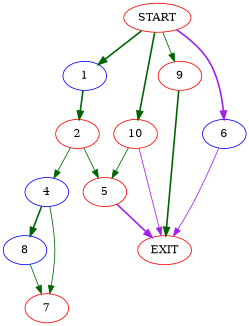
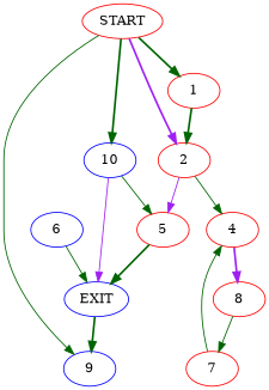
  digraph {
    node [color=red]
    edge [color=darkgreen style=solid]
    n1 [label=START]
-   1 [color=blue]
+   1
    6 [color=blue]
-   9
-   10
+   9 [color=blue]
+   10 [color=blue]
    2
-   n7 [label=EXIT]
+   n7 [color=blue label=EXIT]
    5
-   4 [color=blue]
+   4
    7
-   8 [color=blue]
+   8
    n1 -> 1 [style=bold]
-   n1 -> 6 [color=purple style=bold]
+   n1 -> 2 [color=purple style=bold]
    n1 -> 9
    n1 -> 10 [style=bold]
    1 -> 2 [style=bold]
-   6 -> n7 [color=purple]
-   9 -> n7 [style=bold]
+   6 -> n7
+   n7 -> 9 [style=bold]
    10 -> n7 [color=purple]
    10 -> 5
-   2 -> 5
+   2 -> 5 [color=purple]
    2 -> 4
-   5 -> n7 [color=purple style=bold]
-   4 -> 7
-   4 -> 8 [style=bold]
+   5 -> n7 [style=bold]
+   7 -> 4
+   4 -> 8 [color=purple style=bold]
    8 -> 7
  }
